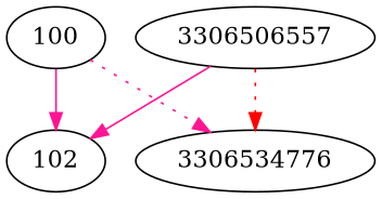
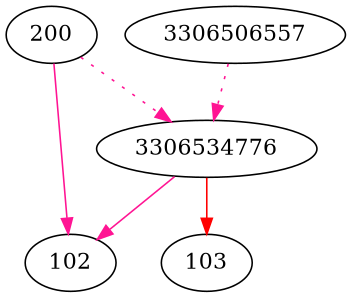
  strict digraph {
    edge [color=deeppink style=solid]
-   100
+   100 [label=200]
    102
    3306534776
+   103
    n5 [label=3306506557]
    100 -> 102
    100 -> 3306534776 [style=dotted]
-   n5 -> 102
-   n5 -> 3306534776 [color=red style=dotted]
+   3306534776 -> 102
+   3306534776 -> 103 [color=red]
+   n5 -> 3306534776 [style=dotted]
  }
